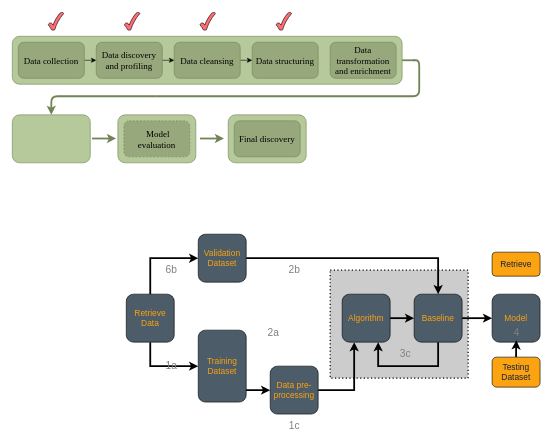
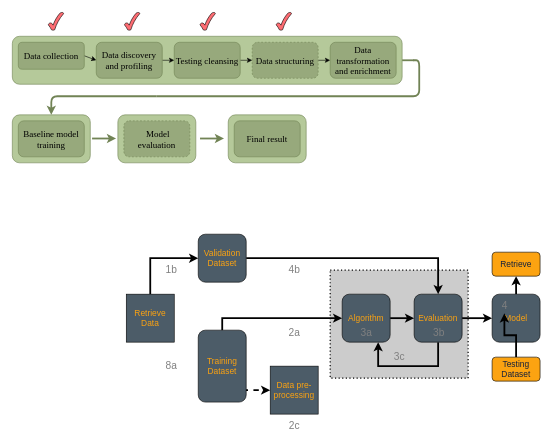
  <mxCell id="0" />
  <mxCell id="1" parent="0" />
  <mxCell id="2" value="" style="rounded=0;whiteSpace=wrap;html=1;fontSize=15;fontColor=#14213D;strokeColor=#000000;fillColor=#CCCCCC;dashed=1;strokeWidth=2;gradientColor=none;perimeterSpacing=0;dashPattern=1 2;" parent="1" vertex="1"><mxGeometry x="550" y="450" width="230" height="180" as="geometry" /></mxCell>
  <mxCell id="3" value="" style="rounded=1;whiteSpace=wrap;html=1;fontFamily=Times New Roman;fontSize=15;fillColor=#B5C99A;strokeColor=#718355;fontStyle=0" parent="1" vertex="1"><mxGeometry x="196" y="191" width="130" height="80" as="geometry" /></mxCell>
  <mxCell id="4" value="" style="rounded=1;whiteSpace=wrap;html=1;fontFamily=Times New Roman;fontSize=15;fillColor=#B5C99A;strokeColor=#718355;fontStyle=0" parent="1" vertex="1"><mxGeometry x="380" y="191" width="130" height="80" as="geometry" /></mxCell>
  <mxCell id="5" value="" style="rounded=1;whiteSpace=wrap;html=1;fontFamily=Times New Roman;fontSize=15;fillColor=#B5C99A;strokeColor=#718355;fontStyle=0" parent="1" vertex="1"><mxGeometry x="20" y="191" width="130" height="80" as="geometry" /></mxCell>
  <mxCell id="6" value="" style="rounded=1;whiteSpace=wrap;html=1;fontFamily=Times New Roman;fontSize=15;fontColor=#333333;fillColor=#B5C99A;strokeColor=#718355;fontStyle=0" parent="1" vertex="1"><mxGeometry x="20" y="60" width="650" height="80" as="geometry" /></mxCell>
  <mxCell id="7" style="edgeStyle=none;html=1;exitX=1;exitY=0.5;exitDx=0;exitDy=0;entryX=0;entryY=0.5;entryDx=0;entryDy=0;fontFamily=Times New Roman;fontSize=15;fontColor=#000000;strokeColor=#000000;fontStyle=0" parent="1" source="8" target="10" edge="1"><mxGeometry relative="1" as="geometry" /></mxCell>
- <mxCell id="8" value="&lt;p style=&quot;font-size: 15px;&quot;&gt;&lt;font face=&quot;Times New Roman&quot; style=&quot;font-size: 15px;&quot; color=&quot;#000000&quot;&gt;Data collection&lt;/font&gt;&lt;/p&gt;" style="rounded=1;whiteSpace=wrap;html=1;fillColor=#97A97C;strokeColor=#718355;fontSize=15;fontStyle=0" parent="1" vertex="1"><mxGeometry x="30" y="70" width="110" height="60" as="geometry" /></mxCell>
+ <mxCell id="8" value="&lt;p style=&quot;font-size: 15px;&quot;&gt;&lt;font face=&quot;Times New Roman&quot; style=&quot;font-size: 15px;&quot; color=&quot;#000000&quot;&gt;Data collection&lt;/font&gt;&lt;/p&gt;" style="rounded=1;whiteSpace=wrap;html=1;fillColor=#97A97C;strokeColor=#718355;fontSize=15;fontStyle=0" parent="1" vertex="1"><mxGeometry x="30" y="70" width="110" height="45" as="geometry" /></mxCell>
  <mxCell id="9" style="edgeStyle=none;html=1;exitX=1;exitY=0.5;exitDx=0;exitDy=0;entryX=0;entryY=0.5;entryDx=0;entryDy=0;fontFamily=Times New Roman;fontSize=15;fontColor=#000000;strokeColor=#000000;fontStyle=0" parent="1" source="10" target="12" edge="1"><mxGeometry relative="1" as="geometry" /></mxCell>
  <mxCell id="10" value="&lt;p style=&quot;font-size: 15px;&quot;&gt;&lt;font face=&quot;Times New Roman&quot; style=&quot;font-size: 15px;&quot; color=&quot;#000000&quot;&gt;Data discovery and profiling&lt;/font&gt;&lt;/p&gt;" style="rounded=1;whiteSpace=wrap;html=1;fillColor=#97A97C;strokeColor=#718355;fontSize=15;fontStyle=0" parent="1" vertex="1"><mxGeometry x="160" y="70" width="110" height="60" as="geometry" /></mxCell>
  <mxCell id="11" style="edgeStyle=none;html=1;exitX=1;exitY=0.5;exitDx=0;exitDy=0;entryX=0;entryY=0.5;entryDx=0;entryDy=0;fontFamily=Times New Roman;fontSize=15;fontColor=#000000;strokeColor=#000000;fontStyle=0" parent="1" source="12" target="14" edge="1"><mxGeometry relative="1" as="geometry" /></mxCell>
- <mxCell id="12" value="&lt;p style=&quot;font-size: 15px;&quot;&gt;&lt;font face=&quot;Times New Roman&quot; style=&quot;font-size: 15px;&quot; color=&quot;#000000&quot;&gt;Data cleansing&lt;/font&gt;&lt;/p&gt;" style="rounded=1;whiteSpace=wrap;html=1;fillColor=#97A97C;strokeColor=#718355;fontSize=15;fontStyle=0" parent="1" vertex="1"><mxGeometry x="290" y="70" width="110" height="60" as="geometry" /></mxCell>
- <mxCell id="14" value="&lt;p style=&quot;font-size: 15px;&quot;&gt;&lt;font face=&quot;Times New Roman&quot; style=&quot;font-size: 15px;&quot; color=&quot;#000000&quot;&gt;Data structuring&lt;/font&gt;&lt;/p&gt;" style="rounded=1;whiteSpace=wrap;html=1;fillColor=#97A97C;strokeColor=#718355;fontSize=15;fontStyle=0" parent="1" vertex="1"><mxGeometry x="420" y="70" width="110" height="60" as="geometry" /></mxCell>
+ <mxCell id="12" value="&lt;p style=&quot;font-size: 15px;&quot;&gt;&lt;font face=&quot;Times New Roman&quot; style=&quot;font-size: 15px;&quot; color=&quot;#000000&quot;&gt;Testing cleansing&lt;/font&gt;&lt;/p&gt;" style="rounded=1;whiteSpace=wrap;html=1;fillColor=#97A97C;strokeColor=#718355;fontSize=15;fontStyle=0" parent="1" vertex="1"><mxGeometry x="290" y="70" width="110" height="60" as="geometry" /></mxCell>
+ <mxCell id="13" style="edgeStyle=none;html=1;exitX=1;exitY=0.5;exitDx=0;exitDy=0;fontFamily=Times New Roman;fontSize=15;fontColor=#000000;strokeColor=#000000;fontStyle=0" parent="1" source="14" target="15" edge="1"><mxGeometry relative="1" as="geometry" /></mxCell>
+ <mxCell id="14" value="&lt;p style=&quot;font-size: 15px;&quot;&gt;&lt;font face=&quot;Times New Roman&quot; style=&quot;font-size: 15px;&quot; color=&quot;#000000&quot;&gt;Data structuring&lt;/font&gt;&lt;/p&gt;" style="rounded=1;whiteSpace=wrap;html=1;fillColor=#97A97C;strokeColor=#718355;fontSize=15;fontStyle=0;dashed=1;" parent="1" vertex="1"><mxGeometry x="420" y="70" width="110" height="60" as="geometry" /></mxCell>
  <mxCell id="15" value="&lt;p style=&quot;font-size: 15px;&quot;&gt;&lt;font face=&quot;Times New Roman&quot; style=&quot;font-size: 15px;&quot; color=&quot;#000000&quot;&gt;Data transformation and enrichment&lt;/font&gt;&lt;/p&gt;" style="rounded=1;whiteSpace=wrap;html=1;fillColor=#97A97C;strokeColor=#718355;fontSize=15;fontStyle=0" parent="1" vertex="1"><mxGeometry x="550" y="70" width="110" height="60" as="geometry" /></mxCell>
+ <mxCell id="16" value="&lt;p style=&quot;font-size: 15px;&quot;&gt;&lt;font face=&quot;Times New Roman&quot; style=&quot;font-size: 15px;&quot; color=&quot;#000000&quot;&gt;Baseline model training&lt;/font&gt;&lt;/p&gt;" style="rounded=1;whiteSpace=wrap;html=1;fillColor=#97A97C;strokeColor=#718355;fontSize=15;fontStyle=0" parent="1" vertex="1"><mxGeometry x="30" y="201" width="110" height="60" as="geometry" /></mxCell>
  <mxCell id="17" value="&lt;p style=&quot;font-size: 15px;&quot;&gt;&lt;font face=&quot;Times New Roman&quot; style=&quot;font-size: 15px;&quot; color=&quot;#000000&quot;&gt;&amp;nbsp;Model evaluation&lt;/font&gt;&lt;/p&gt;" style="rounded=1;whiteSpace=wrap;html=1;fillColor=#97A97C;strokeColor=#718355;fontSize=15;fontStyle=0;dashed=1;" parent="1" vertex="1"><mxGeometry x="206" y="201" width="110" height="60" as="geometry" /></mxCell>
- <mxCell id="18" value="&lt;p style=&quot;font-size: 15px;&quot;&gt;&lt;font face=&quot;Times New Roman&quot; style=&quot;font-size: 15px;&quot; color=&quot;#000000&quot;&gt;Final discovery&lt;/font&gt;&lt;/p&gt;" style="rounded=1;whiteSpace=wrap;html=1;fillColor=#97A97C;strokeColor=#718355;fontSize=15;fontStyle=0" parent="1" vertex="1"><mxGeometry x="390" y="201" width="110" height="60" as="geometry" /></mxCell>
+ <mxCell id="18" value="&lt;p style=&quot;font-size: 15px;&quot;&gt;&lt;font face=&quot;Times New Roman&quot; style=&quot;font-size: 15px;&quot; color=&quot;#000000&quot;&gt;Final result&lt;/font&gt;&lt;/p&gt;" style="rounded=1;whiteSpace=wrap;html=1;fillColor=#97A97C;strokeColor=#718355;fontSize=15;fontStyle=0" parent="1" vertex="1"><mxGeometry x="390" y="201" width="110" height="60" as="geometry" /></mxCell>
  <mxCell id="19" value="" style="endArrow=classic;html=1;fontFamily=Times New Roman;fontSize=15;fontColor=#000000;strokeColor=#718355;strokeWidth=3;fontStyle=0" parent="1" edge="1"><mxGeometry width="50" height="50" relative="1" as="geometry"><mxPoint x="333" y="230.44" as="sourcePoint" /><mxPoint x="373" y="230.44" as="targetPoint" /></mxGeometry></mxCell>
  <mxCell id="20" value="" style="verticalLabelPosition=bottom;verticalAlign=top;html=1;shape=mxgraph.basic.tick;rounded=0;fontFamily=Times New Roman;fontSize=15;fontColor=#000000;strokeColor=#000000;fillColor=#FE6D73;" parent="1" vertex="1"><mxGeometry x="80" y="20" width="25.5" height="30" as="geometry" /></mxCell>
  <mxCell id="21" value="" style="verticalLabelPosition=bottom;verticalAlign=top;html=1;shape=mxgraph.basic.tick;rounded=0;fontFamily=Times New Roman;fontSize=15;fontColor=#000000;strokeColor=#000000;fillColor=#FE6D73;" parent="1" vertex="1"><mxGeometry x="207" y="20" width="25.5" height="30" as="geometry" /></mxCell>
  <mxCell id="22" value="" style="verticalLabelPosition=bottom;verticalAlign=top;html=1;shape=mxgraph.basic.tick;rounded=0;fontFamily=Times New Roman;fontSize=15;fontColor=#000000;strokeColor=#000000;fillColor=#FE6D73;" parent="1" vertex="1"><mxGeometry x="333" y="20" width="25.5" height="30" as="geometry" /></mxCell>
  <mxCell id="23" value="" style="verticalLabelPosition=bottom;verticalAlign=top;html=1;shape=mxgraph.basic.tick;rounded=0;fontFamily=Times New Roman;fontSize=15;fontColor=#000000;strokeColor=#000000;fillColor=#FE6D73;" parent="1" vertex="1"><mxGeometry x="460" y="20" width="25.5" height="30" as="geometry" /></mxCell>
  <mxCell id="24" value="" style="endArrow=classic;html=1;fontFamily=Times New Roman;fontSize=15;fontColor=#000000;strokeColor=#718355;strokeWidth=3;fontStyle=0" parent="1" edge="1"><mxGeometry width="50" height="50" relative="1" as="geometry"><mxPoint x="153" y="230.44" as="sourcePoint" /><mxPoint x="193" y="230.44" as="targetPoint" /></mxGeometry></mxCell>
  <mxCell id="25" value="" style="endArrow=none;html=1;fontFamily=Times New Roman;fontSize=15;fontColor=#000000;strokeColor=#718355;strokeWidth=3;exitX=1;exitY=0.5;exitDx=0;exitDy=0;" parent="1" source="6" edge="1"><mxGeometry width="50" height="50" relative="1" as="geometry"><mxPoint x="660" y="220" as="sourcePoint" /><mxPoint x="690" y="100" as="targetPoint" /></mxGeometry></mxCell>
  <mxCell id="26" value="" style="edgeStyle=elbowEdgeStyle;elbow=horizontal;endArrow=none;html=1;fontFamily=Times New Roman;fontSize=15;fontColor=#000000;strokeColor=#718355;strokeWidth=3;endFill=0;" parent="1" edge="1"><mxGeometry width="50" height="50" relative="1" as="geometry"><mxPoint x="688.5" y="100" as="sourcePoint" /><mxPoint x="260" y="160" as="targetPoint" /><Array as="points"><mxPoint x="698.5" y="140" /></Array></mxGeometry></mxCell>
  <mxCell id="27" value="" style="edgeStyle=elbowEdgeStyle;elbow=horizontal;endArrow=classic;html=1;fontFamily=Times New Roman;fontSize=15;fontColor=#000000;strokeColor=#718355;strokeWidth=3;entryX=0.5;entryY=0;entryDx=0;entryDy=0;" parent="1" target="5" edge="1"><mxGeometry width="50" height="50" relative="1" as="geometry"><mxPoint x="260" y="160" as="sourcePoint" /><mxPoint x="110" y="180" as="targetPoint" /><Array as="points"><mxPoint x="85" y="160" /></Array></mxGeometry></mxCell>
  <mxCell id="28" style="edgeStyle=elbowEdgeStyle;rounded=0;html=1;exitX=0.5;exitY=0;exitDx=0;exitDy=0;entryX=0;entryY=0.5;entryDx=0;entryDy=0;fontSize=14;fontColor=#14213D;strokeColor=#000000;strokeWidth=3;" parent="1" source="30" target="32" edge="1"><mxGeometry relative="1" as="geometry"><Array as="points"><mxPoint x="250" y="470" /></Array></mxGeometry></mxCell>
- <mxCell id="29" style="edgeStyle=elbowEdgeStyle;rounded=0;html=1;exitX=0.5;exitY=1;exitDx=0;exitDy=0;entryX=0;entryY=0.5;entryDx=0;entryDy=0;fontSize=14;fontColor=#14213D;strokeColor=#000000;strokeWidth=3;" parent="1" source="30" target="35" edge="1"><mxGeometry relative="1" as="geometry"><Array as="points"><mxPoint x="250" y="590" /></Array></mxGeometry></mxCell>
- <mxCell id="30" value="&lt;font color=&quot;#fca311&quot; style=&quot;font-size: 14px;&quot;&gt;Retrieve Data&lt;/font&gt;" style="rounded=1;whiteSpace=wrap;html=1;fillColor=#4C5C68;strokeColor=#000000;fontSize=14;" parent="1" vertex="1"><mxGeometry x="210" y="490" width="80" height="80" as="geometry" /></mxCell>
+ <mxCell id="30" value="&lt;font color=&quot;#fca311&quot; style=&quot;font-size: 14px;&quot;&gt;Retrieve Data&lt;/font&gt;" style="whiteSpace=wrap;html=1;fillColor=#4C5C68;strokeColor=#000000;fontSize=14;rounded=0;" parent="1" vertex="1"><mxGeometry x="210" y="490" width="80" height="80" as="geometry" /></mxCell>
  <mxCell id="31" style="edgeStyle=elbowEdgeStyle;rounded=0;html=1;exitX=1;exitY=0.5;exitDx=0;exitDy=0;entryX=0.5;entryY=0;entryDx=0;entryDy=0;fontSize=15;fontColor=#14213D;strokeColor=#000000;strokeWidth=3;" parent="1" source="32" target="42" edge="1"><mxGeometry relative="1" as="geometry"><Array as="points"><mxPoint x="730" y="480" /></Array></mxGeometry></mxCell>
  <mxCell id="32" value="&lt;font color=&quot;#fca311&quot; style=&quot;font-size: 14px&quot;&gt;Validation Dataset&lt;br style=&quot;font-size: 14px&quot;&gt;&lt;/font&gt;" style="rounded=1;whiteSpace=wrap;html=1;fillColor=#4C5C68;strokeColor=#000000;fontSize=14;" parent="1" vertex="1"><mxGeometry x="330" y="390" width="80" height="80" as="geometry" /></mxCell>
- <mxCell id="34" style="edgeStyle=elbowEdgeStyle;rounded=0;html=1;exitX=0.5;exitY=1;exitDx=0;exitDy=0;fontSize=15;fontColor=#14213D;strokeColor=#000000;strokeWidth=3;entryX=0;entryY=0.5;entryDx=0;entryDy=0;" parent="1" source="35" target="37" edge="1"><mxGeometry relative="1" as="geometry"><mxPoint x="450" y="650" as="targetPoint" /><Array as="points"><mxPoint x="370" y="650" /></Array></mxGeometry></mxCell>
+ <mxCell id="33" style="edgeStyle=elbowEdgeStyle;rounded=0;html=1;exitX=0.5;exitY=0;exitDx=0;exitDy=0;entryX=0;entryY=0.5;entryDx=0;entryDy=0;fontSize=15;fontColor=#14213D;strokeColor=#000000;strokeWidth=3;" parent="1" source="35" target="39" edge="1"><mxGeometry relative="1" as="geometry"><Array as="points"><mxPoint x="370" y="540" /></Array></mxGeometry></mxCell>
+ <mxCell id="34" style="edgeStyle=elbowEdgeStyle;rounded=0;html=1;exitX=0.5;exitY=1;exitDx=0;exitDy=0;fontSize=15;fontColor=#14213D;strokeColor=#000000;strokeWidth=3;entryX=0;entryY=0.5;entryDx=0;entryDy=0;dashed=1;" parent="1" source="35" target="37" edge="1"><mxGeometry relative="1" as="geometry"><mxPoint x="450" y="650" as="targetPoint" /><Array as="points"><mxPoint x="370" y="650" /></Array></mxGeometry></mxCell>
  <mxCell id="35" value="&lt;font color=&quot;#fca311&quot; style=&quot;font-size: 14px;&quot;&gt;Training Dataset&lt;br style=&quot;font-size: 14px;&quot;&gt;&lt;/font&gt;" style="rounded=1;whiteSpace=wrap;html=1;fillColor=#4C5C68;strokeColor=#000000;fontSize=14;" parent="1" vertex="1"><mxGeometry x="330" y="550" width="80" height="120" as="geometry" /></mxCell>
- <mxCell id="36" style="edgeStyle=elbowEdgeStyle;rounded=0;html=1;exitX=1;exitY=0.5;exitDx=0;exitDy=0;entryX=0.25;entryY=1;entryDx=0;entryDy=0;fontSize=15;fontColor=#14213D;strokeColor=#000000;strokeWidth=3;" parent="1" source="37" target="39" edge="1"><mxGeometry relative="1" as="geometry"><Array as="points"><mxPoint x="590" y="610" /></Array></mxGeometry></mxCell>
- <mxCell id="37" value="&lt;font color=&quot;#fca311&quot; style=&quot;font-size: 14px;&quot;&gt;Data pre-processing&lt;br style=&quot;font-size: 14px;&quot;&gt;&lt;/font&gt;" style="rounded=1;whiteSpace=wrap;html=1;fillColor=#4C5C68;strokeColor=#000000;fontSize=14;" parent="1" vertex="1"><mxGeometry x="450" y="610" width="80" height="80" as="geometry" /></mxCell>
+ <mxCell id="37" value="&lt;font color=&quot;#fca311&quot; style=&quot;font-size: 14px;&quot;&gt;Data pre-processing&lt;br style=&quot;font-size: 14px;&quot;&gt;&lt;/font&gt;" style="whiteSpace=wrap;html=1;fillColor=#4C5C68;strokeColor=#000000;fontSize=14;rounded=0;" parent="1" vertex="1"><mxGeometry x="450" y="610" width="80" height="80" as="geometry" /></mxCell>
  <mxCell id="38" style="edgeStyle=elbowEdgeStyle;rounded=0;html=1;exitX=1;exitY=0.5;exitDx=0;exitDy=0;entryX=0;entryY=0.5;entryDx=0;entryDy=0;fontSize=15;fontColor=#14213D;strokeColor=#000000;strokeWidth=3;" parent="1" source="39" target="42" edge="1"><mxGeometry relative="1" as="geometry" /></mxCell>
  <mxCell id="39" value="&lt;font color=&quot;#fca311&quot; style=&quot;font-size: 14px&quot;&gt;Algorithm&lt;br style=&quot;font-size: 14px&quot;&gt;&lt;/font&gt;" style="rounded=1;whiteSpace=wrap;html=1;fillColor=#4C5C68;strokeColor=#000000;fontSize=14;" parent="1" vertex="1"><mxGeometry x="570" y="490" width="80" height="80" as="geometry" /></mxCell>
  <mxCell id="40" style="edgeStyle=elbowEdgeStyle;rounded=0;html=1;exitX=1;exitY=0.5;exitDx=0;exitDy=0;entryX=0;entryY=0.5;entryDx=0;entryDy=0;fontSize=15;fontColor=#14213D;strokeColor=#000000;strokeWidth=3;" parent="1" source="42" target="44" edge="1"><mxGeometry relative="1" as="geometry" /></mxCell>
  <mxCell id="41" style="edgeStyle=orthogonalEdgeStyle;rounded=0;html=1;exitX=0.5;exitY=1;exitDx=0;exitDy=0;entryX=0.75;entryY=1;entryDx=0;entryDy=0;fontSize=15;fontColor=#14213D;strokeColor=#000000;strokeWidth=3;elbow=vertical;" parent="1" source="42" target="39" edge="1"><mxGeometry relative="1" as="geometry"><Array as="points"><mxPoint x="730" y="610" /><mxPoint x="630" y="610" /></Array></mxGeometry></mxCell>
- <mxCell id="42" value="&lt;font color=&quot;#fca311&quot; style=&quot;font-size: 14px&quot;&gt;Baseline&lt;br style=&quot;font-size: 14px&quot;&gt;&lt;/font&gt;" style="rounded=1;whiteSpace=wrap;html=1;fillColor=#4C5C68;strokeColor=#000000;fontSize=14;" parent="1" vertex="1"><mxGeometry x="690" y="490" width="80" height="80" as="geometry" /></mxCell>
+ <mxCell id="42" value="&lt;font color=&quot;#fca311&quot; style=&quot;font-size: 14px&quot;&gt;Evaluation&lt;br style=&quot;font-size: 14px&quot;&gt;&lt;/font&gt;" style="rounded=1;whiteSpace=wrap;html=1;fillColor=#4C5C68;strokeColor=#000000;fontSize=14;" parent="1" vertex="1"><mxGeometry x="690" y="490" width="80" height="80" as="geometry" /></mxCell>
+ <mxCell id="43" style="edgeStyle=orthogonalEdgeStyle;rounded=0;html=1;exitX=0.5;exitY=0;exitDx=0;exitDy=0;entryX=0.5;entryY=1;entryDx=0;entryDy=0;fontSize=15;fontColor=#14213D;strokeColor=#000000;strokeWidth=3;elbow=vertical;" parent="1" source="44" target="45" edge="1"><mxGeometry relative="1" as="geometry" /></mxCell>
  <mxCell id="44" value="&lt;font color=&quot;#fca311&quot; style=&quot;font-size: 14px&quot;&gt;Model&lt;br style=&quot;font-size: 14px&quot;&gt;&lt;/font&gt;" style="rounded=1;whiteSpace=wrap;html=1;fillColor=#4C5C68;strokeColor=#000000;fontSize=14;" parent="1" vertex="1"><mxGeometry x="820" y="490" width="80" height="80" as="geometry" /></mxCell>
  <mxCell id="45" value="&lt;font style=&quot;font-size: 14px&quot;&gt;&lt;font color=&quot;#14213d&quot;&gt;Retrieve&lt;/font&gt;&lt;br style=&quot;font-size: 14px&quot;&gt;&lt;/font&gt;" style="rounded=1;whiteSpace=wrap;html=1;fillColor=#FCA311;strokeColor=#000000;fontSize=14;" parent="1" vertex="1"><mxGeometry x="820" y="420" width="80" height="40" as="geometry" /></mxCell>
- <mxCell id="46" value="&lt;font style=&quot;font-size: 17px;&quot;&gt;1a&lt;/font&gt;" style="text;html=1;align=center;verticalAlign=middle;resizable=0;points=[];autosize=1;strokeColor=none;fillColor=none;fontSize=17;fontColor=#808080;" parent="1" vertex="1"><mxGeometry x="270" y="595" width="30" height="30" as="geometry" /></mxCell>
- <mxCell id="47" value="&lt;font style=&quot;font-size: 17px;&quot;&gt;6b&lt;/font&gt;" style="text;html=1;align=center;verticalAlign=middle;resizable=0;points=[];autosize=1;strokeColor=none;fillColor=none;fontSize=17;fontColor=#808080;" parent="1" vertex="1"><mxGeometry x="270" y="435" width="30" height="30" as="geometry" /></mxCell>
- <mxCell id="48" value="&lt;font style=&quot;font-size: 17px;&quot;&gt;1c&lt;/font&gt;" style="text;html=1;align=center;verticalAlign=middle;resizable=0;points=[];autosize=1;strokeColor=none;fillColor=none;fontSize=17;fontColor=#808080;" parent="1" vertex="1"><mxGeometry x="475" y="695" width="30" height="30" as="geometry" /></mxCell>
- <mxCell id="49" value="&lt;font style=&quot;font-size: 17px;&quot;&gt;2a&lt;/font&gt;" style="text;html=1;align=center;verticalAlign=middle;resizable=0;points=[];autosize=1;strokeColor=none;fillColor=none;fontSize=17;fontColor=#808080;" parent="1" vertex="1"><mxGeometry x="440" y="540" width="30" height="30" as="geometry" /></mxCell>
- <mxCell id="50" value="&lt;font style=&quot;font-size: 17px;&quot;&gt;2b&lt;/font&gt;" style="text;html=1;align=center;verticalAlign=middle;resizable=0;points=[];autosize=1;strokeColor=none;fillColor=none;fontSize=17;fontColor=#808080;" parent="1" vertex="1"><mxGeometry x="475" y="435" width="30" height="30" as="geometry" /></mxCell>
- <mxCell id="53" value="&lt;font style=&quot;font-size: 17px&quot;&gt;3c&lt;/font&gt;" style="text;html=1;align=center;verticalAlign=middle;resizable=0;points=[];autosize=1;strokeColor=none;fillColor=none;fontSize=17;fontColor=#808080;" parent="1" vertex="1"><mxGeometry x="660" y="575" width="30" height="30" as="geometry" /></mxCell>
- <mxCell id="54" value="&lt;font style=&quot;font-size: 17px&quot;&gt;4&lt;/font&gt;" style="text;html=1;align=center;verticalAlign=middle;resizable=0;points=[];autosize=1;strokeColor=none;fillColor=none;fontSize=17;fontColor=#808080;" parent="1" vertex="1"><mxGeometry x="851" y="544" width="19" height="23" as="geometry" /></mxCell>
+ <mxCell id="46" value="&lt;font style=&quot;font-size: 17px;&quot;&gt;8a&lt;/font&gt;" style="text;html=1;align=center;verticalAlign=middle;resizable=0;points=[];autosize=1;strokeColor=none;fillColor=none;fontSize=17;fontColor=#808080;" parent="1" vertex="1"><mxGeometry x="270" y="595" width="30" height="30" as="geometry" /></mxCell>
+ <mxCell id="47" value="&lt;font style=&quot;font-size: 17px;&quot;&gt;1b&lt;/font&gt;" style="text;html=1;align=center;verticalAlign=middle;resizable=0;points=[];autosize=1;strokeColor=none;fillColor=none;fontSize=17;fontColor=#808080;" parent="1" vertex="1"><mxGeometry x="270" y="435" width="30" height="30" as="geometry" /></mxCell>
+ <mxCell id="48" value="&lt;font style=&quot;font-size: 17px;&quot;&gt;2c&lt;/font&gt;" style="text;html=1;align=center;verticalAlign=middle;resizable=0;points=[];autosize=1;strokeColor=none;fillColor=none;fontSize=17;fontColor=#808080;" parent="1" vertex="1"><mxGeometry x="475" y="695" width="30" height="30" as="geometry" /></mxCell>
+ <mxCell id="49" value="&lt;font style=&quot;font-size: 17px;&quot;&gt;2a&lt;/font&gt;" style="text;html=1;align=center;verticalAlign=middle;resizable=0;points=[];autosize=1;strokeColor=none;fillColor=none;fontSize=17;fontColor=#808080;" parent="1" vertex="1"><mxGeometry x="475" y="540" width="30" height="30" as="geometry" /></mxCell>
+ <mxCell id="50" value="&lt;font style=&quot;font-size: 17px;&quot;&gt;4b&lt;/font&gt;" style="text;html=1;align=center;verticalAlign=middle;resizable=0;points=[];autosize=1;strokeColor=none;fillColor=none;fontSize=17;fontColor=#808080;" parent="1" vertex="1"><mxGeometry x="475" y="435" width="30" height="30" as="geometry" /></mxCell>
+ <mxCell id="51" value="&lt;font style=&quot;font-size: 17px&quot;&gt;3a&lt;/font&gt;" style="text;html=1;align=center;verticalAlign=middle;resizable=0;points=[];autosize=1;strokeColor=none;fillColor=none;fontSize=17;fontColor=#808080;" parent="1" vertex="1"><mxGeometry x="595" y="540" width="30" height="30" as="geometry" /></mxCell>
+ <mxCell id="52" value="&lt;font style=&quot;font-size: 17px&quot;&gt;3b&lt;/font&gt;" style="text;html=1;align=center;verticalAlign=middle;resizable=0;points=[];autosize=1;strokeColor=none;fillColor=none;fontSize=17;fontColor=#808080;" parent="1" vertex="1"><mxGeometry x="716" y="540" width="30" height="30" as="geometry" /></mxCell>
+ <mxCell id="53" value="&lt;font style=&quot;font-size: 17px&quot;&gt;3c&lt;/font&gt;" style="text;html=1;align=center;verticalAlign=middle;resizable=0;points=[];autosize=1;strokeColor=none;fillColor=none;fontSize=17;fontColor=#808080;" parent="1" vertex="1"><mxGeometry x="650" y="580" width="30" height="30" as="geometry" /></mxCell>
+ <mxCell id="54" value="&lt;font style=&quot;font-size: 17px&quot;&gt;4&lt;/font&gt;" style="text;html=1;align=center;verticalAlign=middle;resizable=0;points=[];autosize=1;strokeColor=none;fillColor=none;fontSize=17;fontColor=#808080;" parent="1" vertex="1"><mxGeometry x="831" y="499" width="19" height="23" as="geometry" /></mxCell>
  <mxCell id="55" style="edgeStyle=orthogonalEdgeStyle;rounded=0;html=1;exitX=0.5;exitY=0;exitDx=0;exitDy=0;fontSize=17;fontColor=#333333;strokeColor=#000000;strokeWidth=3;elbow=vertical;" parent="1" source="56" target="54" edge="1"><mxGeometry relative="1" as="geometry" /></mxCell>
- <mxCell id="56" value="&lt;font style=&quot;font-size: 14px&quot;&gt;&lt;font color=&quot;#14213d&quot;&gt;Testing Dataset&lt;/font&gt;&lt;br style=&quot;font-size: 14px&quot;&gt;&lt;/font&gt;" style="rounded=1;whiteSpace=wrap;html=1;fillColor=#FCA311;strokeColor=#000000;fontSize=14;" parent="1" vertex="1"><mxGeometry x="820" y="595" width="80" height="50" as="geometry" /></mxCell>
+ <mxCell id="56" value="&lt;font style=&quot;font-size: 14px&quot;&gt;&lt;font color=&quot;#14213d&quot;&gt;Testing Dataset&lt;/font&gt;&lt;br style=&quot;font-size: 14px&quot;&gt;&lt;/font&gt;" style="rounded=1;whiteSpace=wrap;html=1;fillColor=#FCA311;strokeColor=#000000;fontSize=14;" parent="1" vertex="1"><mxGeometry x="820" y="595" width="80" height="40" as="geometry" /></mxCell>
